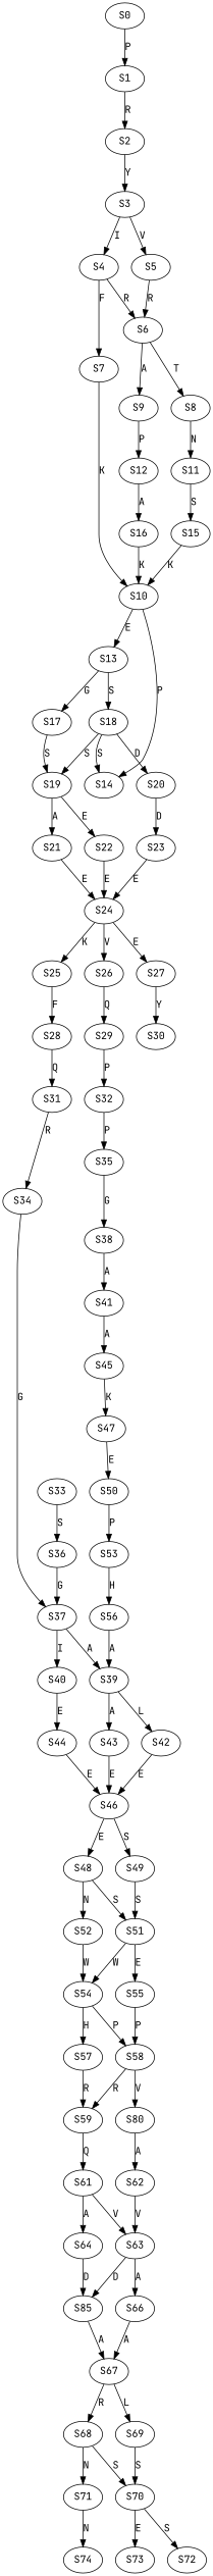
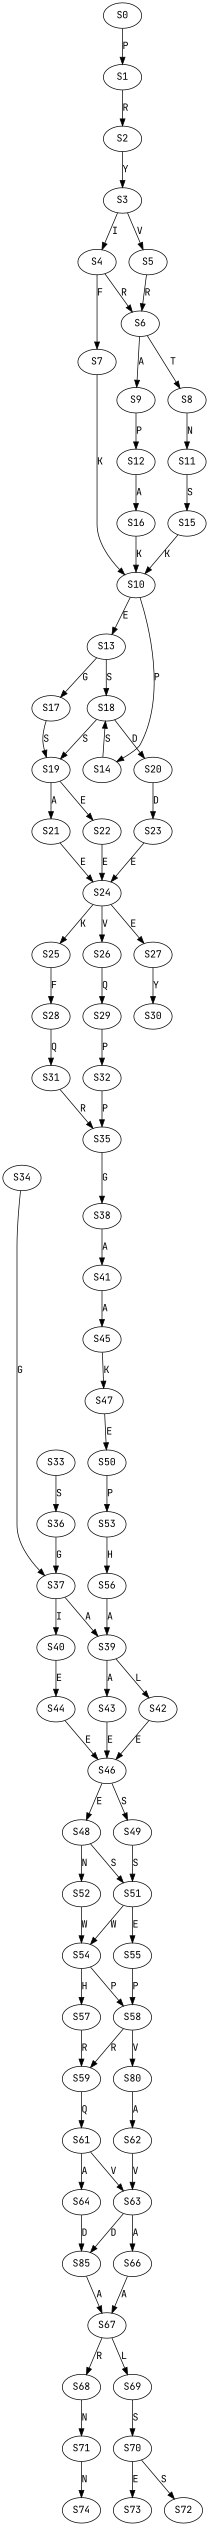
  strict digraph {
    fontname="JetBrains Mono"
    node [fontname="JetBrains Mono"]
    edge [fontname="JetBrains Mono"]
    S0
    S1
    S2
    S3
    S4
    S5
    S6
    S7
    S8
    S9
    S10
    S11
    S12
    S13
    S14
    S15
    S16
    S17
    S18
    S19
    S20
    S21
    S22
    S23
    S24
    S25
    S26
    S27
    S28
    S29
    S30
    S31
    S32
    S34
    S35
    S33
    S36
    S37
    S38
    S39
    S40
    S41
    S42
    S43
    S44
    S45
    S46
    S47
    S48
    S49
    S50
    S51
    S52
    S53
    S54
    S55
    S56
    S57
    S58
    S59
    n61 [label=S80]
    S61
    S62
    S63
    S64
    n66 [label=S85]
    S66
    S67
    S68
    S69
    S70
    S71
    S72
    S73
    S74
    S0 -> S1 [label=P]
    S1 -> S2 [label=R]
    S2 -> S3 [label=Y]
    S3 -> S4 [label=I]
    S3 -> S5 [label=V]
    S4 -> S6 [label=R]
    S4 -> S7 [label=F]
    S5 -> S6 [label=R]
    S6 -> S8 [label=T]
    S6 -> S9 [label=A]
    S7 -> S10 [label=K]
    S8 -> S11 [label=N]
    S9 -> S12 [label=P]
    S10 -> S13 [label=E]
    S10 -> S14 [label=P]
    S11 -> S15 [label=S]
    S12 -> S16 [label=A]
    S13 -> S17 [label=G]
    S13 -> S18 [label=S]
-   S18 -> S14 [label=S]
+   S14 -> S18 [label=S]
    S15 -> S10 [label=K]
    S16 -> S10 [label=K]
    S17 -> S19 [label=S]
    S18 -> S19 [label=S]
    S18 -> S20 [label=D]
    S19 -> S21 [label=A]
    S19 -> S22 [label=E]
    S20 -> S23 [label=D]
    S21 -> S24 [label=E]
    S22 -> S24 [label=E]
    S23 -> S24 [label=E]
    S24 -> S25 [label=K]
    S24 -> S26 [label=V]
    S24 -> S27 [label=E]
    S25 -> S28 [label=F]
    S26 -> S29 [label=Q]
    S27 -> S30 [label=Y]
    S28 -> S31 [label=Q]
    S29 -> S32 [label=P]
-   S31 -> S34 [label=R]
+   S31 -> S35 [label=R]
    S32 -> S35 [label=P]
    S34 -> S37 [label=G]
    S35 -> S38 [label=G]
    S33 -> S36 [label=S]
    S36 -> S37 [label=G]
    S37 -> S39 [label=A]
    S37 -> S40 [label=I]
    S38 -> S41 [label=A]
    S39 -> S42 [label=L]
    S39 -> S43 [label=A]
    S40 -> S44 [label=E]
    S41 -> S45 [label=A]
    S42 -> S46 [label=E]
    S43 -> S46 [label=E]
    S44 -> S46 [label=E]
    S45 -> S47 [label=K]
    S46 -> S48 [label=E]
    S46 -> S49 [label=S]
    S47 -> S50 [label=E]
    S48 -> S51 [label=S]
    S48 -> S52 [label=N]
    S49 -> S51 [label=S]
    S50 -> S53 [label=P]
    S51 -> S54 [label=W]
    S51 -> S55 [label=E]
    S52 -> S54 [label=W]
    S53 -> S56 [label=H]
    S54 -> S57 [label=H]
    S54 -> S58 [label=P]
    S55 -> S58 [label=P]
    S56 -> S39 [label=A]
    S57 -> S59 [label=R]
    S58 -> S59 [label=R]
    S58 -> n61 [label=V]
    S59 -> S61 [label=Q]
    n61 -> S62 [label=A]
    S61 -> S63 [label=V]
    S61 -> S64 [label=A]
    S62 -> S63 [label=V]
    S63 -> n66 [label=D]
    S63 -> S66 [label=A]
    S64 -> n66 [label=D]
    n66 -> S67 [label=A]
    S66 -> S67 [label=A]
    S67 -> S68 [label=R]
    S67 -> S69 [label=L]
-   S68 -> S70 [label=S]
    S68 -> S71 [label=N]
    S69 -> S70 [label=S]
    S70 -> S72 [label=S]
    S70 -> S73 [label=E]
    S71 -> S74 [label=N]
  }
